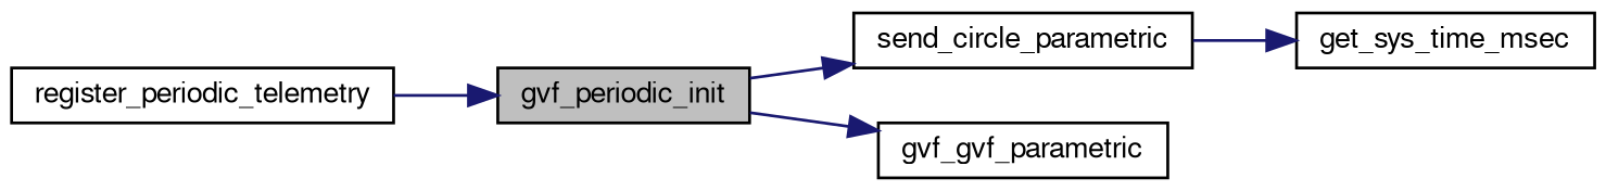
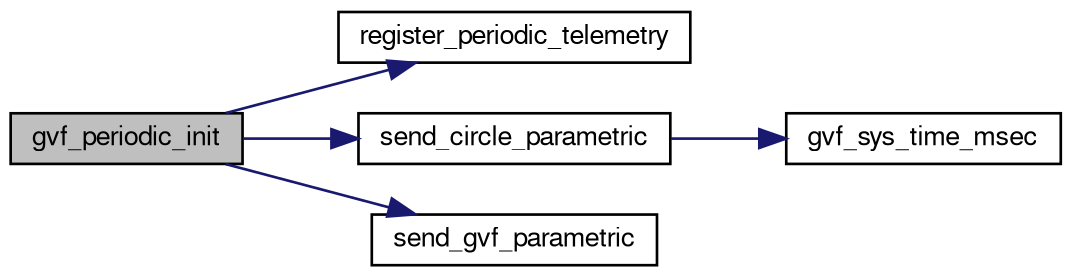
  digraph {
    rankdir=LR
    node [color=black fillcolor=white fontname=FreeSans fontsize=10 shape=record style=filled]
    edge [color=midnightblue fontname=FreeSans fontsize=10 labelfontname=FreeSans labelfontsize=10 style=solid]
    n1 [fillcolor=grey75 fontcolor=black height=0.2 label=gvf_periodic_init width=0.4]
    n2 [height=0.2 label=register_periodic_telemetry width=0.4]
    n3 [height=0.2 label=send_circle_parametric width=0.4]
-   n4 [height=0.2 label=gvf_gvf_parametric width=0.4]
-   n5 [height=0.2 label=get_sys_time_msec width=0.4]
-   n2 -> n1
+   n4 [height=0.2 label=send_gvf_parametric width=0.4]
+   n5 [height=0.2 label=gvf_sys_time_msec width=0.4]
+   n1 -> n2
    n1 -> n3
    n1 -> n4
    n3 -> n5
  }
